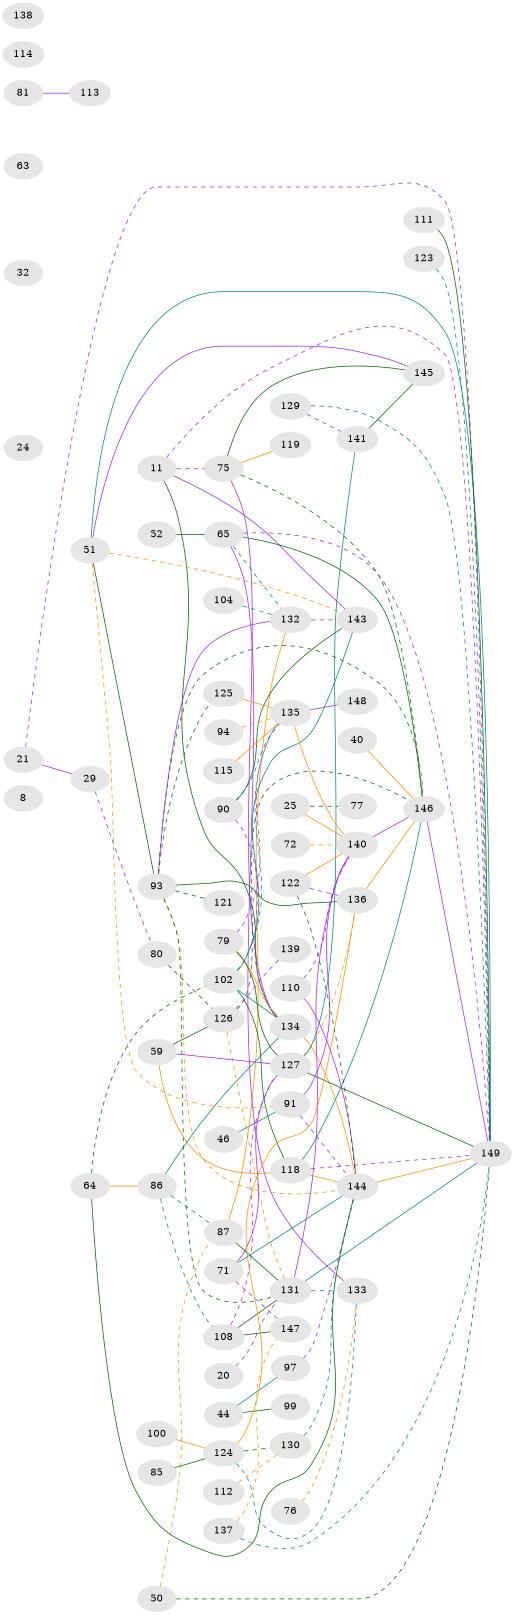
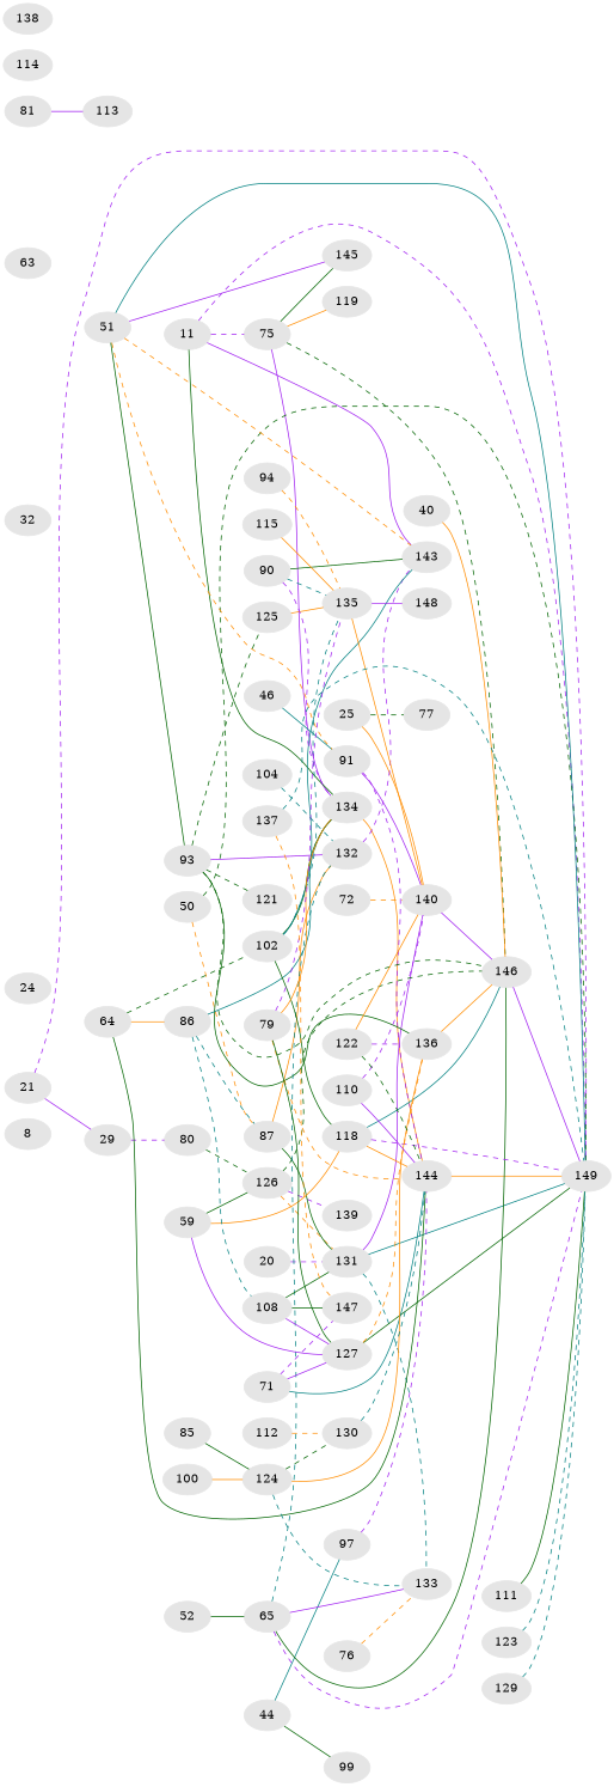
  graph {
    rankdir=LR
    node [color=gray90 style=filled]
    edge [color=purple style=solid]
    8
    75 [super="+66"]
    134 [super="+107+128"]
    146 [super="+15+116"]
    145
    119
    11
    143 [super="+74"]
    149 [super="+9+17+45+142"]
    144 [super="+106+109+84"]
    131 [super="+3+19+120+68"]
    140 [super="+95+6+12"]
    133 [super="+105+23+117"]
    20
    21
    29
    80
    24
    25
    77
    126 [super="+73+56+55"]
    32
    40
    44
    97
    99
    46
    91
    50
    87
    132 [super="+88"]
    51 [super="+37"]
    93 [super="+34+89+92"]
    121
    125
    136 [super="+26"]
    65 [super="+5+7+18"]
    52
    118 [super="+53"]
    59
    127 [super="+16"]
-   141 [super="+38"]
    63
    64 [super="+30"]
    86
    102 [super="+22+62+82"]
    108
    135 [super="+61+36"]
    71 [super="+67"]
    147 [super="+83"]
    72
    76
    79
    148
    139
    81
    113
    124 [super="+47"]
    130
    85
    90 [super="+54"]
    94
    100
    104
    110
    111
    112
    114
    115
    122 [super="+98+96+103"]
    123
    129
    137
    138
    75 -- 134
    75 -- 146 [color=darkgreen style=dashed weight=2]
    75 -- 145 [color=darkgreen]
    75 -- 119 [color=darkorange]
    134 -- 144 [color=darkorange weight=2]
    146 -- 149
    11 -- 75 [style=dashed weight=2]
    11 -- 134 [color=darkgreen]
    11 -- 143
    11 -- 149 [style=dashed]
    144 -- 149 [color=darkorange weight=4]
    131 -- 149 [color=teal weight=3]
    131 -- 140 [weight=2]
    131 -- 133 [color=teal style=dashed weight=2]
    140 -- 146 [weight=2]
    20 -- 131 [style=dashed]
    21 -- 149 [style=dashed]
    21 -- 29
    29 -- 80 [style=dashed]
    80 -- 126 [color=darkgreen style=dashed]
    25 -- 140 [color=darkorange]
    25 -- 77 [color=darkgreen style=dashed]
    126 -- 146 [color=darkgreen style=dashed]
    126 -- 131 [color=darkorange style=dashed]
    126 -- 139 [style=dashed]
    40 -- 146 [color=darkorange]
    44 -- 97 [color=teal]
    44 -- 99 [color=darkgreen]
    97 -- 144 [style=dashed]
    46 -- 91 [color=teal]
    91 -- 144 [style=dashed]
    91 -- 140
    50 -- 149 [color=darkgreen style=dashed weight=2]
    50 -- 87 [color=darkorange style=dashed]
    87 -- 131 [color=darkgreen weight=2]
    87 -- 132 [color=darkorange]
    132 -- 143 [style=dashed]
    51 -- 145
    51 -- 143 [color=darkorange style=dashed]
    51 -- 149 [color=teal weight=2]
    51 -- 91 [color=darkorange style=dashed]
    51 -- 93 [color=darkgreen]
    93 -- 146 [color=darkgreen style=dashed]
-   93 -- 144 [color=darkorange style=dashed weight=3]
-   93 -- 131 [color=darkgreen style=dashed]
+   79 -- 144 [color=darkorange style=dashed weight=3]
    93 -- 132
    93 -- 121 [color=darkgreen style=dashed]
    93 -- 125 [color=darkgreen style=dashed]
    93 -- 136 [color=darkgreen]
    125 -- 135 [color=darkorange weight=2]
    136 -- 146 [color=darkorange]
    65 -- 146 [color=darkgreen]
    65 -- 149 [style=dashed]
    65 -- 133
    65 -- 132 [color=teal style=dashed weight=2]
    52 -- 65 [color=darkgreen]
    118 -- 146 [color=teal weight=2]
    118 -- 149 [style=dashed weight=2]
    118 -- 144 [color=darkorange]
    59 -- 126 [color=darkgreen]
    59 -- 118 [color=darkorange]
    59 -- 127
    127 -- 149 [color=darkgreen]
    127 -- 136 [color=darkorange style=dashed]
-   127 -- 141 [color=teal]
-   141 -- 145 [color=darkgreen]
    64 -- 144 [color=darkgreen]
    64 -- 86 [color=darkorange]
    64 -- 102 [color=darkgreen style=dashed]
    86 -- 134 [color=teal weight=2]
    86 -- 87 [color=teal style=dashed]
    86 -- 108 [color=teal style=dashed]
-   102 -- 134 [color=teal]
+   102 -- 134 [color=darkgreen]
    102 -- 143 [color=teal]
    102 -- 118 [color=darkgreen]
    102 -- 135 [color=teal style=dashed weight=2]
    108 -- 131 [color=darkgreen]
-   108 -- 127 [style=dashed]
+   108 -- 127
    108 -- 147 [color=darkgreen]
    135 -- 140 [color=darkorange weight=2]
    135 -- 148
    71 -- 144 [color=teal weight=3]
    71 -- 127
    71 -- 147 [style=dashed]
    72 -- 140 [color=darkorange style=dashed]
    76 -- 133 [color=darkorange style=dashed]
    79 -- 134 [color=darkorange]
    79 -- 127 [color=darkgreen weight=2]
    79 -- 135 [style=dashed]
    81 -- 113
    124 -- 133 [color=teal style=dashed]
    124 -- 136 [color=darkorange]
    124 -- 130 [color=darkgreen style=dashed]
    130 -- 144 [color=teal style=dashed]
    85 -- 124 [color=darkgreen]
    90 -- 134 [style=dashed]
    90 -- 143 [color=darkgreen]
    90 -- 135 [color=teal style=dashed]
    94 -- 135 [color=darkorange style=dashed]
    100 -- 124 [color=darkorange]
    104 -- 132 [color=teal style=dashed]
    110 -- 144
    110 -- 140 [style=dashed]
    111 -- 149 [color=darkgreen]
    112 -- 130 [color=darkorange style=dashed]
    115 -- 135 [color=darkorange]
    122 -- 144 [color=darkgreen style=dashed weight=3]
    122 -- 140 [color=darkorange]
    122 -- 136 [style=dashed weight=2]
    123 -- 149 [color=teal style=dashed]
    129 -- 149 [color=teal style=dashed]
-   129 -- 141 [style=dashed]
    137 -- 149 [color=teal style=dashed weight=2]
    137 -- 147 [color=darkorange style=dashed]
  }
